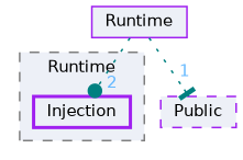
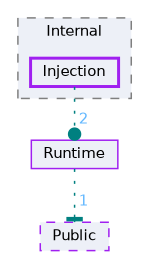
  digraph {
    compound=true
    node [color=purple fillcolor="#edf0f7" fontname=Helvetica fontsize=10 shape=box]
    edge [color=teal fontcolor=steelblue1 fontname=Helvetica fontsize=10 labeldistance=1.5 labelfontname=Helvetica labelfontsize=10 style=dotted]
    n1 [height=0.2 label=Injection style="filled,bold" width=0.4]
    n2 [height=0.2 label=Runtime style=filled width=0.4]
    n3 [height=0.2 label=Public style="filled,dashed" width=0.4]
    subgraph cluster_1 {
      bgcolor="#edf0f7"
      fontname=Helvetica
      fontsize=10
-     label=Runtime
+     label=Internal
      pencolor=grey50
      style="filled,dashed"
      n1
    }
-   n2 -> n1 [arrowhead=dot headlabel=2]
+   n1 -> n2 [arrowhead=dot headlabel=2]
    n2 -> n3 [arrowhead=tee headlabel=1]
  }
